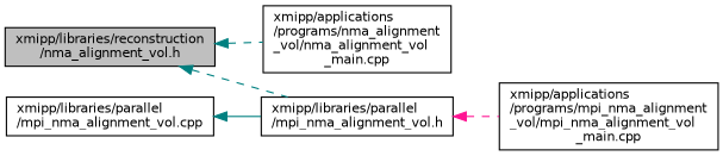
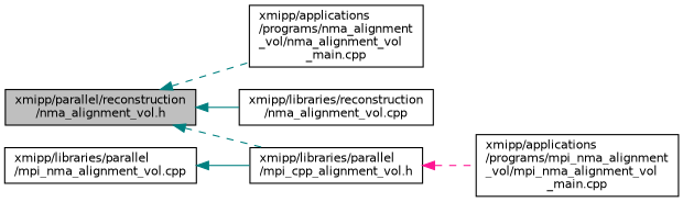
  digraph {
    rankdir=LR
    node [color=black fillcolor=white fontname=Helvetica fontsize=10 shape=record style=filled]
    edge [color=teal dir=back fontname=Helvetica fontsize=10 labelfontname=Helvetica labelfontsize=10 style=dashed]
-   n1 [fillcolor=grey75 fontcolor=black height=0.2 label="xmipp/libraries/reconstruction\l/nma_alignment_vol.h" width=0.4]
+   n1 [fillcolor=grey75 fontcolor=black height=0.2 label="xmipp/parallel/reconstruction\l/nma_alignment_vol.h" width=0.4]
    n2 [height=0.2 label="xmipp/applications\l/programs/nma_alignment\l_vol/nma_alignment_vol\l_main.cpp" width=0.4]
-   n3 [height=0.2 label="xmipp/libraries/parallel\l/mpi_nma_alignment_vol.h" width=0.4]
+   n3 [height=0.2 label="xmipp/libraries/parallel\l/mpi_cpp_alignment_vol.h" width=0.4]
+   n4 [height=0.2 label="xmipp/libraries/reconstruction\l/nma_alignment_vol.cpp" width=0.4]
    n5 [height=0.2 label="xmipp/applications\l/programs/mpi_nma_alignment\l_vol/mpi_nma_alignment_vol\l_main.cpp" width=0.4]
    n6 [height=0.2 label="xmipp/libraries/parallel\l/mpi_nma_alignment_vol.cpp" width=0.4]
    n1 -> n2
    n1 -> n3
+   n1 -> n4 [style=solid]
    n3 -> n5 [color=deeppink]
    n6 -> n3 [style=solid]
  }
